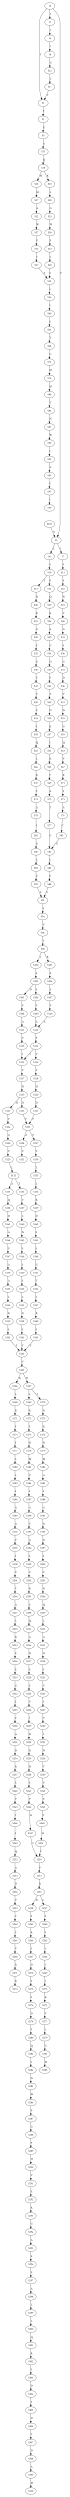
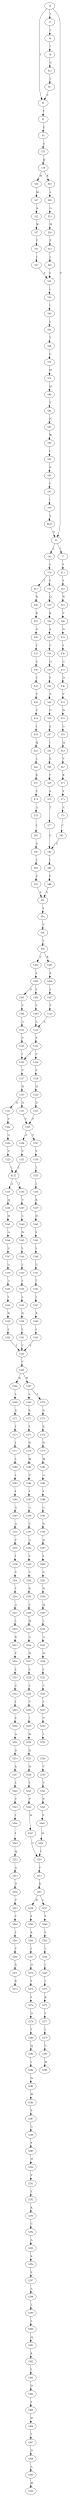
  strict digraph {
    fontname="EB Garamond"
    node [fontname="EB Garamond"]
    edge [fontname="EB Garamond"]
    S0
    S1
    S2
    S3
    S4
    S5
    S6
    S7
    S8
    S9
    S10
    S11
    S12
    S13
    S14
    S15
    S16
    S17
    S18
    S19
    S20
    S21
    S22
    S23
    S24
    S25
    S26
    S27
    S28
    S29
    S30
    S31
    S32
    S33
    S34
    S35
    S36
    S37
    S38
    S39
    S40
    S41
    S42
    S43
    S44
    S45
    S46
    S47
    S48
    S49
    S50
    S51
    S52
    S53
    S54
    S55
    S56
    S57
    S58
    S59
    S60
    S61
    S62
    S63
    S64
    S65
    S66
    S67
    S68
    S69
    S70
    S71
    S72
    S73
    S74
    S75
    S76
    S77
    S78
    S79
    S80
    S81
    S82
    S83
    S84
    S85
    S86
    S87
    S88
    S89
    S90
    S91
    S92
    S93
    S94
    S95
    S96
    S97
    S98
    S99
    S100
    S101
    S102
    S103
    S104
    S105
    S106
    S107
    S108
    S109
    S110
    S111
    S112
    S113
    S114
    S115
    S116
    S117
    S118
    S119
    S120
    S121
    S122
    S123
    S124
    S125
    S126
    S127
    S128
    S129
    S130
    S131
    S132
    S133
    S134
    S135
    S136
    S137
    S138
    S139
    S140
    S141
    S142
    S143
    S144
    S145
    S146
    S147
    S148
    S149
    S150
    S151
    S152
    S153
    S154
    S155
    S156
    S157
    S158
    S159
    S160
    S161
    S162
    S163
    S164
    S165
    S166
    S167
    S168
    S169
    S170
    S171
    S172
    S173
    S174
    S175
    S176
    S177
    S178
    S179
    S180
    S181
    S182
    S183
    S184
    S185
    S186
    S187
    S188
    S189
    S190
    S191
    S192
    S193
    S194
    S195
    S196
    S197
    S198
    S199
    S200
    S201
    S202
    S203
    S204
    S205
    S206
    S207
    S208
    S209
    S210
    S211
    S212
    S213
    S214
    S215
    S216
    S217
    S218
    S219
    S220
    S221
    S222
    S223
    S224
    S225
    S226
    S227
    S228
    S229
    S230
    S231
    S232
    S233
    S234
    S235
    S236
    S237
    S238
    S239
    S240
    S241
    S242
    S243
    S244
    S245
    S246
    S247
    S248
    S249
    S250
    S251
    S252
    S253
    S254
    S255
    S256
    S257
    S258
    S259
    S260
    S261
    S262
    S263
    S264
    S265
    S266
    S267
    S268
    S269
    S270
    S271
    S272
    S273
    S274
    S275
    S276
    S277
    S278
    S279
    S280
    S281
    S282
    S283
    S284
    S285
    S286
    S287
    S288
    S289
    S290
    S291
    S292
    S293
    S294
    S295
    S296
    S297
    S298
    S299
    S300
    S301
    S302
    S303
    S304
    S305
    S306
    S307
    S308
    S309
    S310
    S0 -> S1 [label=I]
    S0 -> S2 [label=T]
    S0 -> S3 [label=V]
    S1 -> S4 [label=I]
    S2 -> S5 [label=F]
    S3 -> S6 [label=L]
    S3 -> S7 [label=I]
    S4 -> S8 [label=I]
    S5 -> S9 [label=G]
    S6 -> S10 [label=S]
    S7 -> S11 [label=S]
    S8 -> S12 [label=G]
    S9 -> S13 [label=A]
    S10 -> S14 [label=P]
    S10 -> S15 [label=T]
    S11 -> S16 [label=P]
    S12 -> S17 [label=L]
    S13 -> S18 [label=Q]
    S14 -> S19 [label=Q]
    S15 -> S20 [label=N]
    S16 -> S21 [label=N]
    S17 -> S2 [label=T]
    S18 -> S22 [label=M]
    S18 -> S23 [label=K]
    S19 -> S24 [label=K]
    S20 -> S25 [label=K]
    S21 -> S26 [label=T]
    S22 -> S27 [label=M]
    S23 -> S28 [label=L]
    S24 -> S29 [label=A]
    S25 -> S30 [label=G]
    S26 -> S31 [label=G]
    S27 -> S32 [label=A]
    S28 -> S33 [label=G]
    S29 -> S34 [label=G]
    S30 -> S35 [label=S]
    S31 -> S36 [label=S]
    S32 -> S37 [label=W]
    S33 -> S38 [label=W]
    S34 -> S39 [label=D]
    S35 -> S40 [label=G]
    S36 -> S41 [label=G]
    S37 -> S42 [label=P]
    S38 -> S43 [label=P]
    S39 -> S44 [label=P]
    S40 -> S45 [label=E]
    S41 -> S46 [label=D]
    S42 -> S47 [label=I]
    S43 -> S48 [label=I]
    S44 -> S49 [label=T]
    S45 -> S50 [label=P]
    S46 -> S51 [label=V]
    S47 -> S52 [label=S]
    S48 -> S52 [label=S]
    S49 -> S53 [label=D]
    S50 -> S54 [label=C]
    S51 -> S55 [label=N]
    S52 -> S56 [label=L]
    S53 -> S57 [label=K]
    S54 -> S58 [label=S]
    S55 -> S59 [label=G]
    S56 -> S60 [label=I]
    S57 -> S61 [label=I]
    S58 -> S62 [label=Q]
    S59 -> S63 [label=Q]
    S60 -> S64 [label=S]
    S61 -> S65 [label=R]
    S62 -> S66 [label=L]
    S63 -> S67 [label=V]
    S64 -> S68 [label=T]
    S65 -> S69 [label=F]
    S66 -> S70 [label=K]
    S67 -> S71 [label=K]
    S68 -> S72 [label=G]
    S69 -> S73 [label=A]
    S70 -> S74 [label=Y]
    S71 -> S75 [label=F]
    S72 -> S76 [label=M]
    S73 -> S77 [label=T]
    S74 -> S78 [label=A]
    S75 -> S79 [label=A]
    S76 -> S80 [label=M]
    S77 -> S81 [label=G]
    S78 -> S82 [label=S]
    S79 -> S83 [label=T]
    S80 -> S84 [label=T]
    S81 -> S85 [label=L]
    S82 -> S86 [label=G]
    S83 -> S81 [label=G]
    S84 -> S87 [label=N]
    S85 -> S88 [label=P]
    S86 -> S89 [label=L]
    S87 -> S90 [label=W]
    S88 -> S91 [label=S]
    S89 -> S92 [label=P]
    S90 -> S93 [label=I]
    S91 -> S94 [label=Y]
    S92 -> S91 [label=S]
    S93 -> S95 [label=A]
    S94 -> S96 [label=V]
    S95 -> S97 [label=F]
    S96 -> S98 [label=Y]
    S97 -> S99 [label=I]
    S98 -> S100 [label=I]
    S98 -> S101 [label=R]
+   S99 -> S102 [label=T]
    S100 -> S103 [label=E]
    S101 -> S104 [label=E]
    S102 -> S3 [label=V]
    S103 -> S105 [label=D]
    S103 -> S106 [label=E]
    S104 -> S107 [label=E]
    S105 -> S108 [label=P]
    S106 -> S109 [label=P]
    S107 -> S110 [label=P]
    S108 -> S111 [label=A]
    S109 -> S112 [label=A]
    S110 -> S112 [label=A]
    S111 -> S113 [label=P]
    S112 -> S114 [label=P]
    S113 -> S115 [label=I]
    S114 -> S115 [label=I]
    S114 -> S116 [label=V]
    S115 -> S117 [label=V]
    S116 -> S118 [label=V]
    S117 -> S119 [label=H]
    S118 -> S120 [label=H]
    S119 -> S121 [label=H]
    S119 -> S122 [label=D]
    S120 -> S123 [label=D]
    S121 -> S124 [label=P]
    S122 -> S125 [label=P]
    S123 -> S125 [label=P]
    S124 -> S126 [label=A]
    S125 -> S127 [label=P]
    S125 -> S128 [label=A]
    S126 -> S129 [label=V]
    S127 -> S130 [label=V]
    S128 -> S131 [label=V]
    S129 -> S132 [label=L]
    S130 -> S133 [label=L]
+   S131 -> S132 [label=L]
    S132 -> S134 [label=T]
    S132 -> S135 [label=A]
    S133 -> S136 [label=L]
    S134 -> S137 [label=T]
    S135 -> S138 [label=Q]
    S136 -> S139 [label=R]
    S137 -> S140 [label=L]
    S138 -> S141 [label=D]
    S139 -> S142 [label=D]
    S140 -> S143 [label=N]
    S141 -> S144 [label=A]
    S142 -> S145 [label=S]
    S143 -> S146 [label=S]
    S144 -> S147 [label=P]
    S145 -> S148 [label=S]
    S146 -> S149 [label=S]
    S147 -> S150 [label=A]
    S148 -> S151 [label=G]
    S149 -> S152 [label=S]
    S150 -> S153 [label=A]
    S151 -> S154 [label=T]
    S152 -> S155 [label=L]
    S153 -> S156 [label=L]
    S154 -> S157 [label=L]
    S155 -> S158 [label=R]
    S156 -> S159 [label=R]
    S157 -> S160 [label=R]
    S158 -> S161 [label=S]
    S159 -> S162 [label=S]
    S160 -> S163 [label=S]
    S161 -> S164 [label=Y]
    S162 -> S164 [label=Y]
    S163 -> S164 [label=Y]
    S164 -> S165 [label=Y]
    S165 -> S166 [label=R]
    S165 -> S167 [label=H]
    S166 -> S168 [label=L]
    S167 -> S169 [label=L]
    S167 -> S170 [label=I]
    S168 -> S171 [label=R]
    S169 -> S172 [label=R]
    S170 -> S173 [label=R]
    S171 -> S174 [label=S]
    S172 -> S175 [label=S]
    S173 -> S176 [label=K]
    S174 -> S177 [label=S]
    S175 -> S178 [label=N]
    S176 -> S179 [label=N]
    S177 -> S180 [label=L]
    S178 -> S181 [label=M]
    S179 -> S182 [label=M]
    S180 -> S183 [label=L]
    S181 -> S184 [label=V]
    S182 -> S185 [label=A]
    S183 -> S186 [label=S]
    S184 -> S187 [label=S]
    S185 -> S188 [label=S]
    S186 -> S189 [label=A]
    S187 -> S190 [label=A]
    S188 -> S191 [label=A]
    S189 -> S192 [label=A]
    S190 -> S193 [label=E]
    S191 -> S194 [label=R]
    S192 -> S195 [label=P]
    S193 -> S196 [label=A]
    S194 -> S197 [label=D]
    S195 -> S198 [label=S]
    S196 -> S199 [label=S]
    S197 -> S200 [label=S]
    S198 -> S201 [label=V]
    S199 -> S202 [label=V]
    S200 -> S203 [label=V]
    S201 -> S204 [label=T]
    S202 -> S205 [label=R]
    S203 -> S206 [label=R]
    S204 -> S207 [label=A]
    S205 -> S208 [label=E]
    S206 -> S209 [label=Q]
    S207 -> S210 [label=L]
    S208 -> S211 [label=Q]
    S209 -> S212 [label=L]
    S210 -> S213 [label=R]
    S211 -> S214 [label=A]
    S212 -> S215 [label=A]
    S213 -> S216 [label=E]
    S214 -> S217 [label=D]
    S215 -> S218 [label=D]
    S216 -> S219 [label=E]
    S217 -> S220 [label=E]
    S218 -> S221 [label=S]
    S219 -> S222 [label=G]
    S220 -> S223 [label=E]
    S221 -> S224 [label=V]
    S222 -> S225 [label=S]
    S223 -> S226 [label=V]
    S224 -> S227 [label=S]
    S225 -> S228 [label=E]
    S226 -> S229 [label=I]
    S227 -> S230 [label=V]
    S228 -> S231 [label=A]
    S229 -> S232 [label=N]
    S230 -> S233 [label=I]
    S231 -> S234 [label=D]
    S232 -> S235 [label=R]
-   S233 -> S236 [label=N]
    S234 -> S237 [label=R]
    S235 -> S238 [label=H]
    S236 -> S239 [label=T]
    S237 -> S240 [label=E]
    S238 -> S241 [label=E]
    S239 -> S242 [label=P]
    S240 -> S243 [label=V]
    S241 -> S244 [label=V]
    S242 -> S245 [label=E]
    S243 -> S246 [label=I]
    S244 -> S247 [label=H]
    S245 -> S248 [label=V]
    S246 -> S249 [label=S]
    S247 -> S250 [label=F]
    S248 -> S251 [label=H]
    S249 -> S252 [label=Q]
    S250 -> S253 [label=P]
    S251 -> S250 [label=F]
    S252 -> S254 [label=A]
    S253 -> S255 [label=R]
    S254 -> S256 [label=D]
    S255 -> S257 [label=C]
    S255 -> S258 [label=N]
    S256 -> S259 [label=V]
    S257 -> S260 [label=F]
    S258 -> S261 [label=P]
    S259 -> S262 [label=Y]
    S260 -> S263 [label=F]
    S261 -> S264 [label=R]
    S262 -> S265 [label=F]
    S263 -> S266 [label=L]
    S264 -> S267 [label=L]
    S265 -> S268 [label=P]
    S266 -> S269 [label=I]
    S267 -> S270 [label=D]
    S268 -> S271 [label=R]
    S269 -> S272 [label=I]
    S270 -> S273 [label=S]
    S271 -> S274 [label=R]
    S272 -> S275 [label=K]
    S273 -> S276 [label=S]
    S275 -> S277 [label=V]
    S276 -> S278 [label=D]
    S277 -> S279 [label=L]
    S278 -> S280 [label=F]
    S279 -> S281 [label=G]
    S280 -> S282 [label=Q]
    S281 -> S283 [label=M]
    S282 -> S284 [label=I]
    S284 -> S285 [label=N]
    S285 -> S286 [label=M]
    S286 -> S287 [label=P]
    S287 -> S288 [label=G]
    S288 -> S289 [label=P]
    S289 -> S290 [label=H]
    S290 -> S291 [label=V]
    S291 -> S292 [label=E]
    S292 -> S293 [label=R]
    S293 -> S294 [label=G]
    S294 -> S295 [label=A]
    S295 -> S296 [label=E]
    S296 -> S297 [label=P]
    S297 -> S298 [label=A]
    S298 -> S299 [label=L]
    S299 -> S300 [label=L]
    S300 -> S301 [label=Q]
    S301 -> S302 [label=R]
    S302 -> S303 [label=S]
    S303 -> S304 [label=D]
    S304 -> S305 [label=S]
    S305 -> S306 [label=D]
    S306 -> S307 [label=L]
    S307 -> S308 [label=D]
    S308 -> S309 [label=A]
    S309 -> S310 [label=M]
  }
